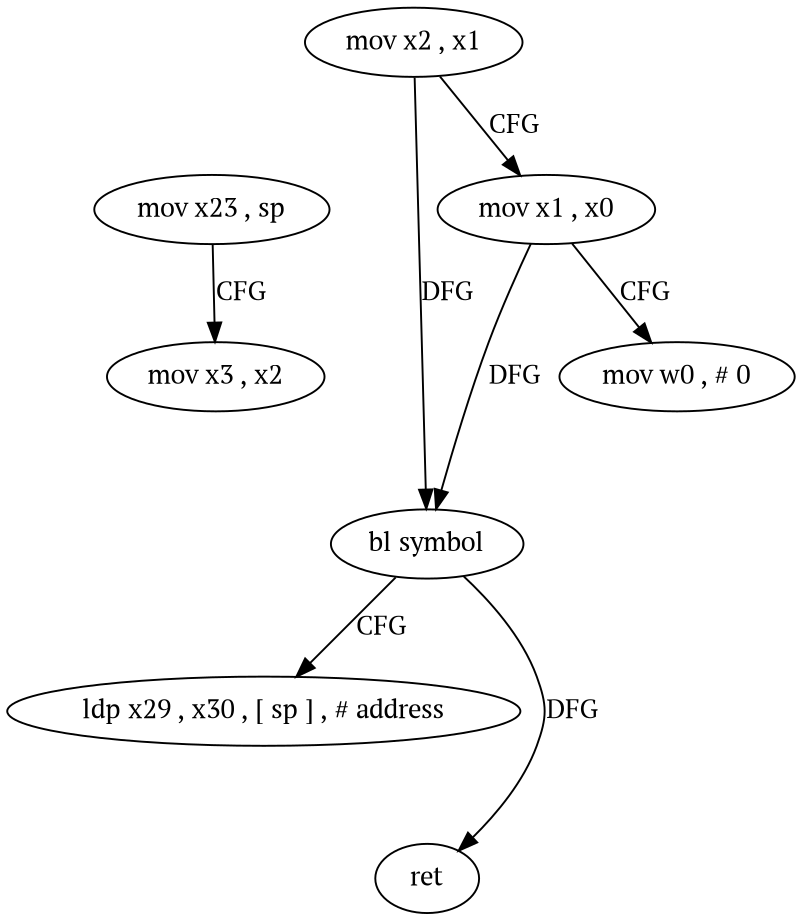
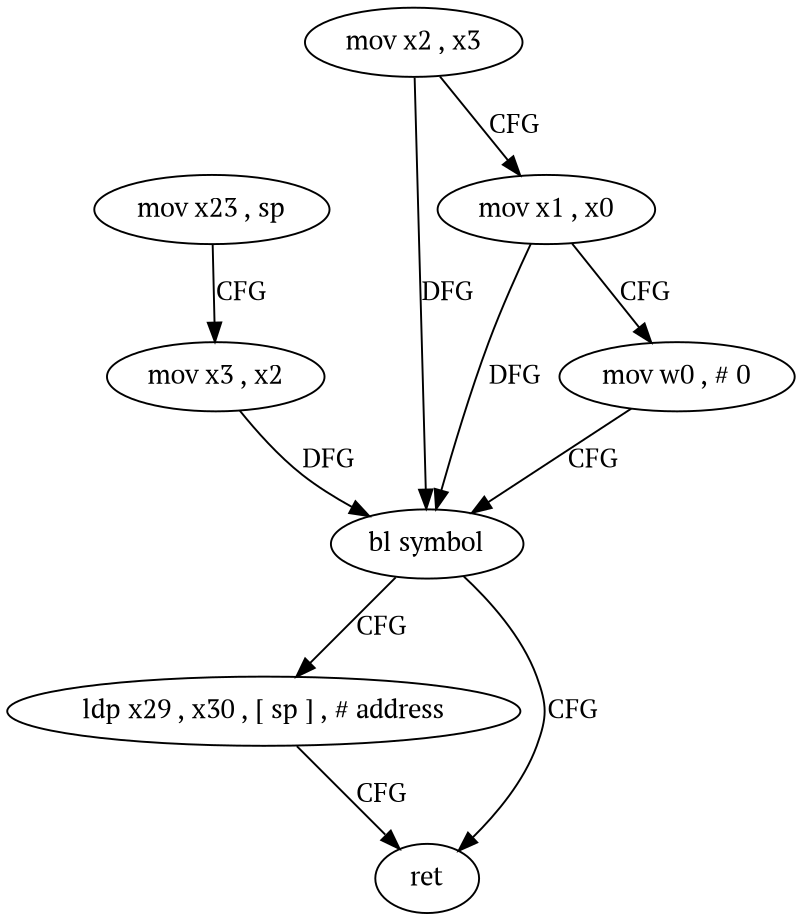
  digraph {
    fontname="PT Serif"
    node [fontname="PT Serif"]
    edge [fontname="PT Serif"]
    n1 [label="mov x23 , sp"]
    n2 [label="mov x3 , x2"]
    n3 [label="bl symbol"]
-   n4 [label="mov x2 , x1"]
+   n4 [label="mov x2 , x3"]
    n5 [label="mov x1 , x0"]
    n6 [label="ldp x29 , x30 , [ sp ] , # address"]
    n7 [label=ret]
    n8 [label="mov w0 , # 0"]
    n1 -> n2 [label=CFG]
+   n2 -> n3 [label=DFG]
    n3 -> n6 [label=CFG]
-   n3 -> n7 [label=DFG]
+   n3 -> n7 [label=CFG]
    n4 -> n3 [label=DFG]
    n4 -> n5 [label=CFG]
    n5 -> n3 [label=DFG]
    n5 -> n8 [label=CFG]
+   n6 -> n7 [label=CFG]
+   n8 -> n3 [label=CFG]
  }
